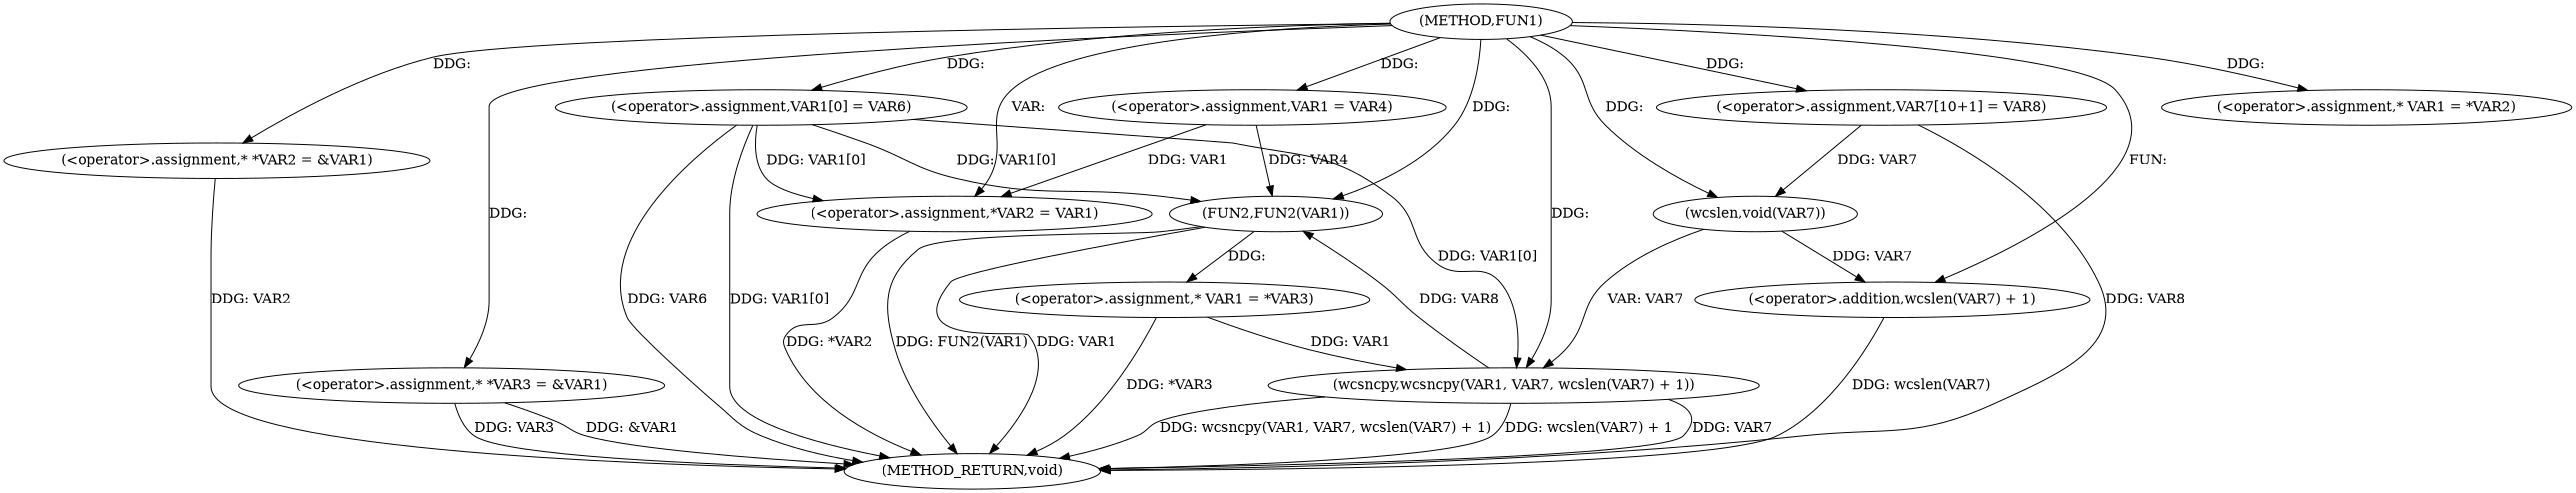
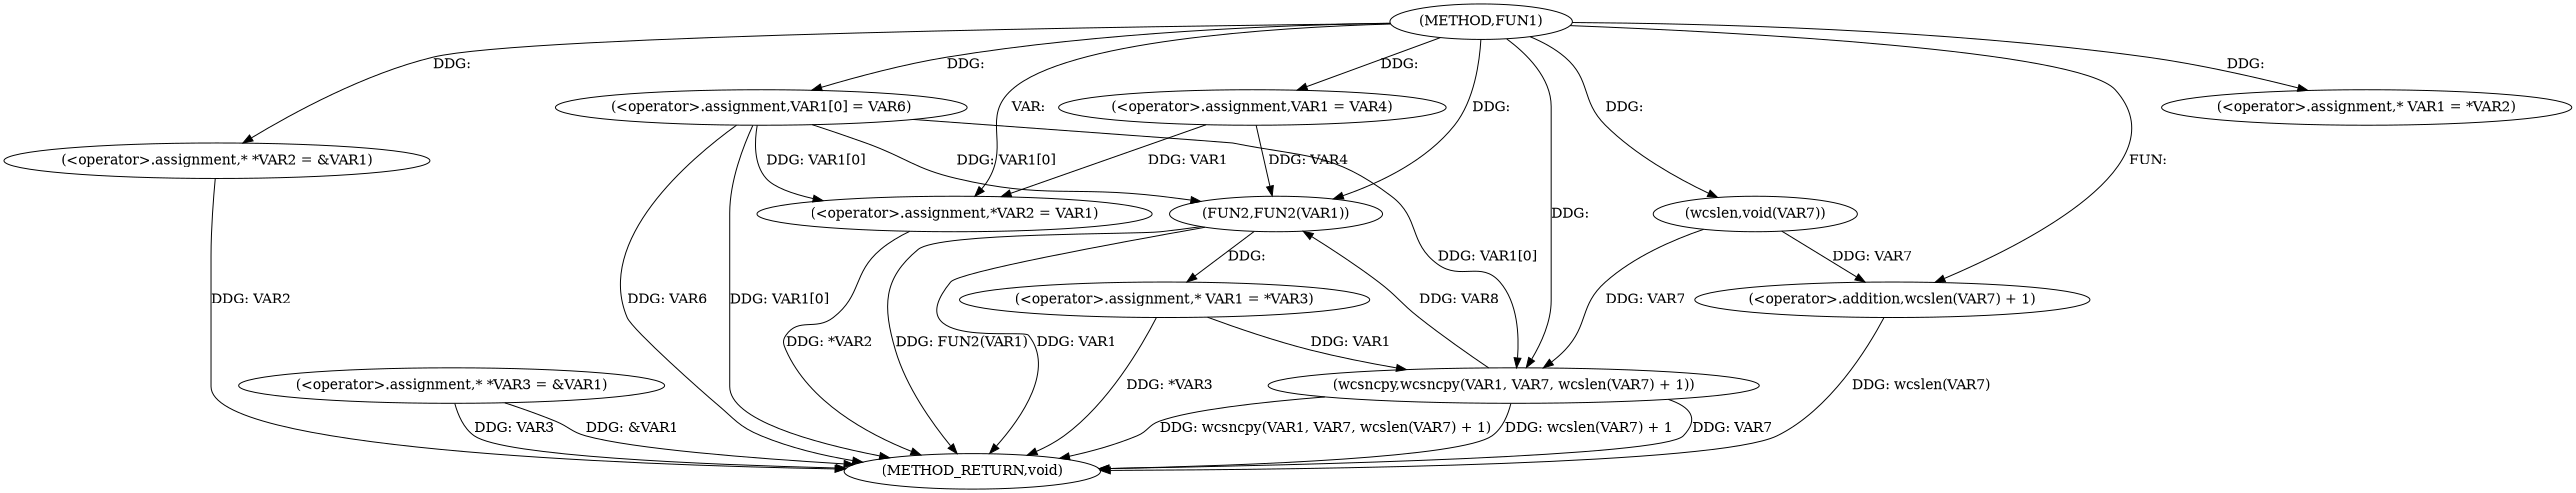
  digraph {
    n1 [label="(METHOD,FUN1)"]
    n2 [label="(<operator>.assignment,* *VAR2 = &VAR1)"]
    n3 [label="(<operator>.assignment,* *VAR3 = &VAR1)"]
    n4 [label="(<operator>.assignment,* VAR1 = *VAR2)"]
    n5 [label="(<operator>.assignment,VAR1 = VAR4)"]
    n6 [label="(<operator>.assignment,VAR1[0] = VAR6)"]
    n7 [label="(<operator>.assignment,*VAR2 = VAR1)"]
-   n8 [label="(<operator>.assignment,VAR7[10+1] = VAR8)"]
    n9 [label="(wcsncpy,wcsncpy(VAR1, VAR7, wcslen(VAR7) + 1))"]
    n10 [label="(<operator>.addition,wcslen(VAR7) + 1)"]
    n11 [label="(wcslen,void(VAR7))"]
    n12 [label="(FUN2,FUN2(VAR1))"]
    n13 [label="(METHOD_RETURN,void)"]
    n14 [label="(<operator>.assignment,* VAR1 = *VAR3)"]
    n1 -> n2 [label="DDG: "]
-   n1 -> n3 [label="DDG: "]
    n1 -> n4 [label="DDG: "]
    n1 -> n5 [label="DDG: "]
    n1 -> n6 [label="DDG: "]
    n1 -> n7 [label="VAR: "]
-   n1 -> n8 [label="DDG: "]
    n1 -> n9 [label="DDG: "]
    n1 -> n10 [label="FUN: "]
    n1 -> n11 [label="DDG: "]
    n1 -> n12 [label="DDG: "]
    n2 -> n13 [label="DDG: VAR2"]
    n3 -> n13 [label="DDG: VAR3"]
    n3 -> n13 [label="DDG: &VAR1"]
    n5 -> n7 [label="DDG: VAR1"]
    n5 -> n12 [label="DDG: VAR4"]
    n6 -> n7 [label="DDG: VAR1[0]"]
    n6 -> n9 [label="DDG: VAR1[0]"]
    n6 -> n12 [label="DDG: VAR1[0]"]
    n6 -> n13 [label="DDG: VAR1[0]"]
    n6 -> n13 [label="DDG: VAR6"]
    n7 -> n13 [label="DDG: *VAR2"]
-   n8 -> n11 [label="DDG: VAR7"]
-   n8 -> n13 [label="DDG: VAR8"]
    n9 -> n12 [label="DDG: VAR8"]
    n9 -> n13 [label="DDG: VAR7"]
    n9 -> n13 [label="DDG: wcsncpy(VAR1, VAR7, wcslen(VAR7) + 1)"]
    n9 -> n13 [label="DDG: wcslen(VAR7) + 1"]
    n10 -> n13 [label="DDG: wcslen(VAR7)"]
-   n11 -> n9 [label="VAR: VAR7"]
+   n11 -> n9 [label="DDG: VAR7"]
    n11 -> n10 [label="DDG: VAR7"]
    n12 -> n13 [label="DDG: FUN2(VAR1)"]
    n12 -> n13 [label="DDG: VAR1"]
    n12 -> n14 [label="DDG: "]
    n14 -> n9 [label="DDG: VAR1"]
    n14 -> n13 [label="DDG: *VAR3"]
  }
